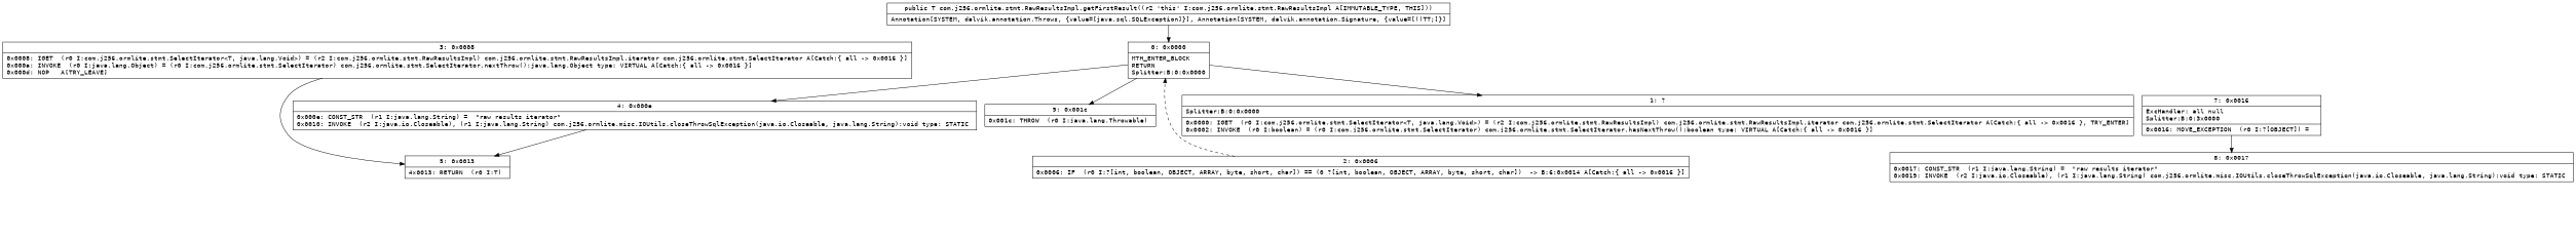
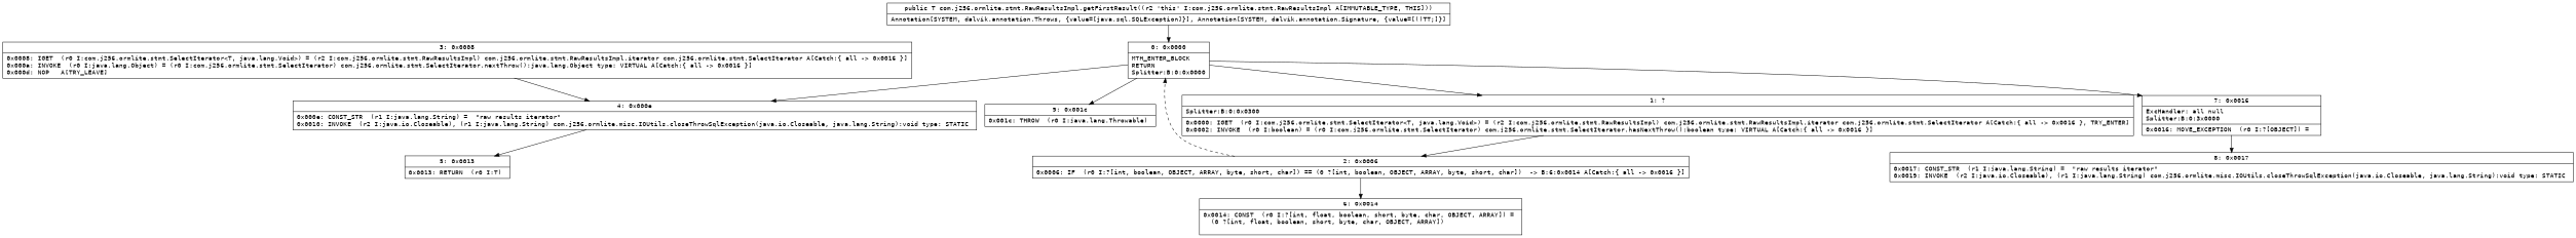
  digraph {
    fontname="DejaVu Sans Mono"
    node [fontname="DejaVu Sans Mono" shape=record]
    edge [fontname="DejaVu Sans Mono"]
    n1 [label="{0\:\ 0x0000|MTH_ENTER_BLOCK\lRETURN\lSplitter:B:0:0x0000\l}"]
-   n2 [label="{1\:\ ?|Splitter:B:0:0x0000\l|0x0000: IGET  (r0 I:com.j256.ormlite.stmt.SelectIterator\<T, java.lang.Void\>) = (r2 I:com.j256.ormlite.stmt.RawResultsImpl) com.j256.ormlite.stmt.RawResultsImpl.iterator com.j256.ormlite.stmt.SelectIterator A[Catch:\{ all \-\> 0x0016 \}, TRY_ENTER]\l0x0002: INVOKE  (r0 I:boolean) = (r0 I:com.j256.ormlite.stmt.SelectIterator) com.j256.ormlite.stmt.SelectIterator.hasNextThrow():boolean type: VIRTUAL A[Catch:\{ all \-\> 0x0016 \}]\l}"]
+   n2 [label="{1\:\ ?|Splitter:B:0:0x0300\l|0x0000: IGET  (r0 I:com.j256.ormlite.stmt.SelectIterator\<T, java.lang.Void\>) = (r2 I:com.j256.ormlite.stmt.RawResultsImpl) com.j256.ormlite.stmt.RawResultsImpl.iterator com.j256.ormlite.stmt.SelectIterator A[Catch:\{ all \-\> 0x0016 \}, TRY_ENTER]\l0x0002: INVOKE  (r0 I:boolean) = (r0 I:com.j256.ormlite.stmt.SelectIterator) com.j256.ormlite.stmt.SelectIterator.hasNextThrow():boolean type: VIRTUAL A[Catch:\{ all \-\> 0x0016 \}]\l}"]
    n3 [label="{7\:\ 0x0016|ExcHandler: all null\lSplitter:B:0:3x0000\l|0x0016: MOVE_EXCEPTION  (r0 I:?[OBJECT]) =  \l}"]
    n4 [label="{4\:\ 0x000e|0x000e: CONST_STR  (r1 I:java.lang.String) =  \"raw results iterator\" \l0x0010: INVOKE  (r2 I:java.io.Closeable), (r1 I:java.lang.String) com.j256.ormlite.misc.IOUtils.closeThrowSqlException(java.io.Closeable, java.lang.String):void type: STATIC \l}"]
    n5 [label="{9\:\ 0x001c|0x001c: THROW  (r0 I:java.lang.Throwable) \l}"]
    n6 [label="{2\:\ 0x0006|0x0006: IF  (r0 I:?[int, boolean, OBJECT, ARRAY, byte, short, char]) == (0 ?[int, boolean, OBJECT, ARRAY, byte, short, char])  \-\> B:6:0x0014 A[Catch:\{ all \-\> 0x0016 \}]\l}"]
    n7 [label="{8\:\ 0x0017|0x0017: CONST_STR  (r1 I:java.lang.String) =  \"raw results iterator\" \l0x0019: INVOKE  (r2 I:java.io.Closeable), (r1 I:java.lang.String) com.j256.ormlite.misc.IOUtils.closeThrowSqlException(java.io.Closeable, java.lang.String):void type: STATIC \l}"]
+   n8 [label="{6\:\ 0x0014|0x0014: CONST  (r0 I:?[int, float, boolean, short, byte, char, OBJECT, ARRAY]) = \l  (0 ?[int, float, boolean, short, byte, char, OBJECT, ARRAY])\l \l}"]
    n9 [label="{3\:\ 0x0008|0x0008: IGET  (r0 I:com.j256.ormlite.stmt.SelectIterator\<T, java.lang.Void\>) = (r2 I:com.j256.ormlite.stmt.RawResultsImpl) com.j256.ormlite.stmt.RawResultsImpl.iterator com.j256.ormlite.stmt.SelectIterator A[Catch:\{ all \-\> 0x0016 \}]\l0x000a: INVOKE  (r0 I:java.lang.Object) = (r0 I:com.j256.ormlite.stmt.SelectIterator) com.j256.ormlite.stmt.SelectIterator.nextThrow():java.lang.Object type: VIRTUAL A[Catch:\{ all \-\> 0x0016 \}]\l0x000d: NOP   A[TRY_LEAVE]\l}"]
-   n10 [label="{5\:\ 0x0013|4x0013: RETURN  (r0 I:T) \l}"]
+   n10 [label="{5\:\ 0x0013|0x0013: RETURN  (r0 I:T) \l}"]
    n11 [label="{public T com.j256.ormlite.stmt.RawResultsImpl.getFirstResult((r2 'this' I:com.j256.ormlite.stmt.RawResultsImpl A[IMMUTABLE_TYPE, THIS]))  | Annotation[SYSTEM, dalvik.annotation.Throws, \{value=[java.sql.SQLException]\}], Annotation[SYSTEM, dalvik.annotation.Signature, \{value=[()TT;]\}]\l}"]
    n1 -> n2
+   n1 -> n3
    n1 -> n4
    n1 -> n5
+   n2 -> n6
    n3 -> n7
    n4 -> n10
    n6 -> n1 [style=dashed]
-   n9 -> n10
+   n6 -> n8
+   n9 -> n4
    n11 -> n1
  }
